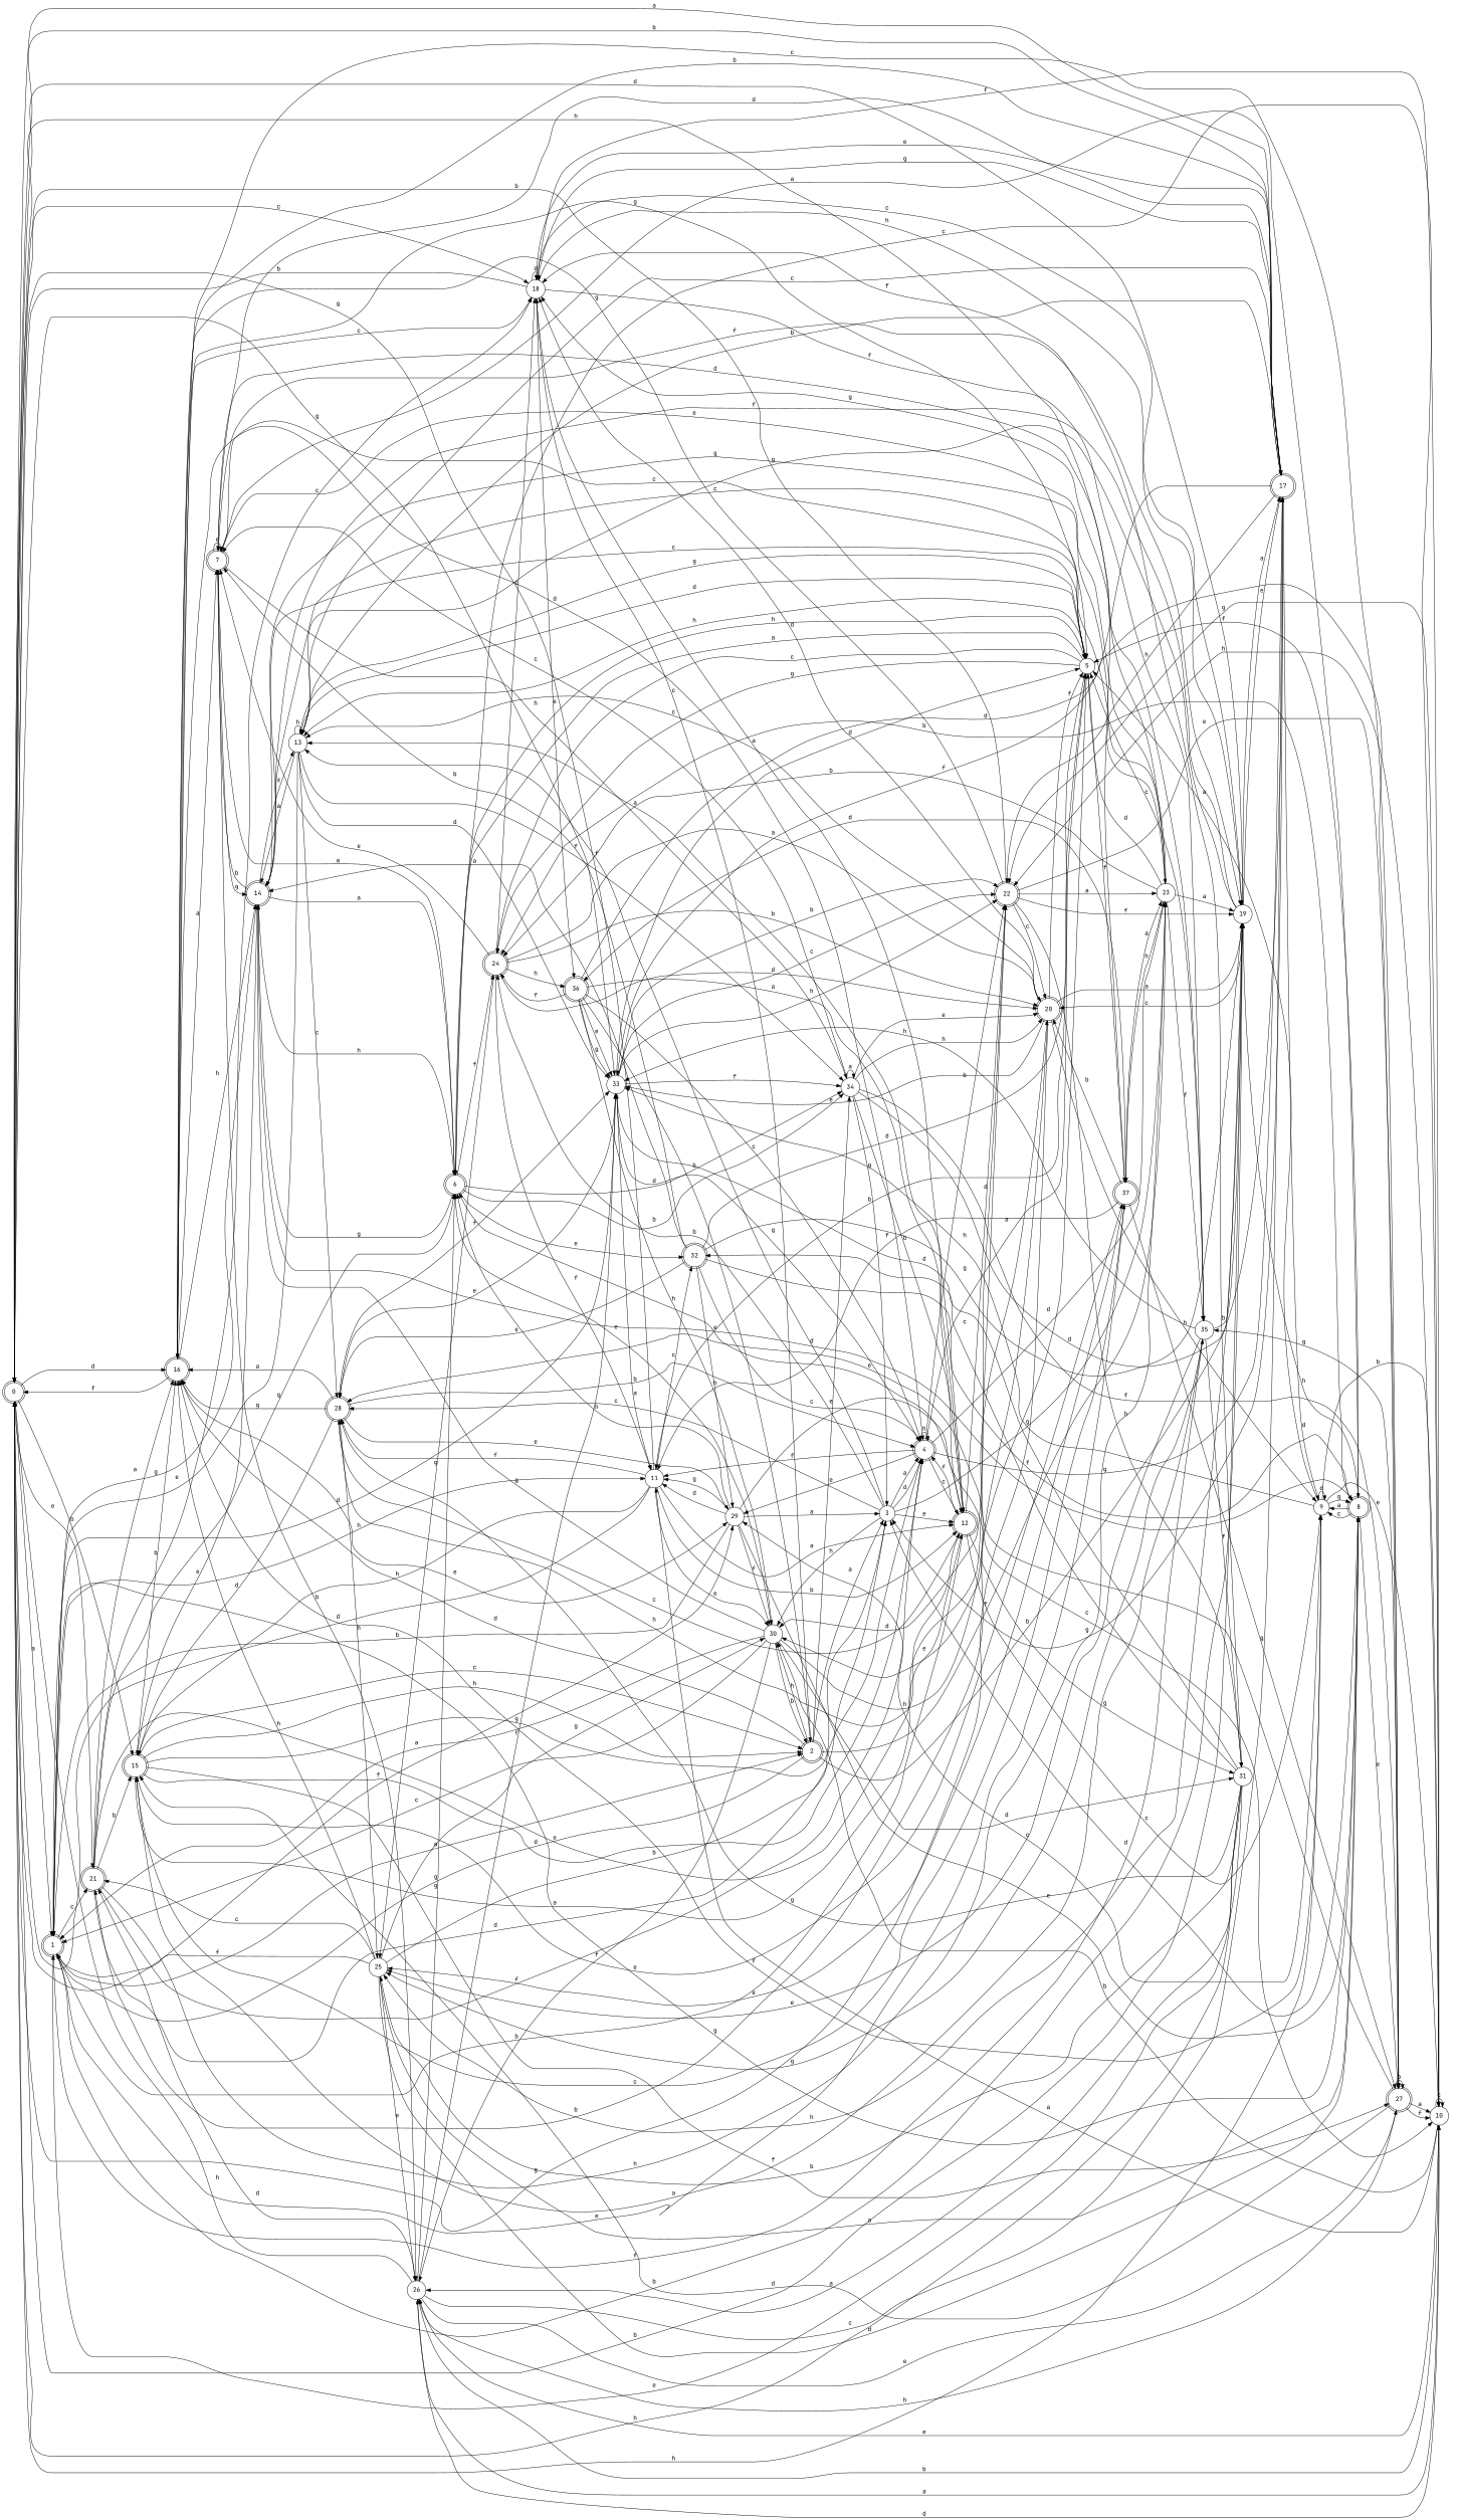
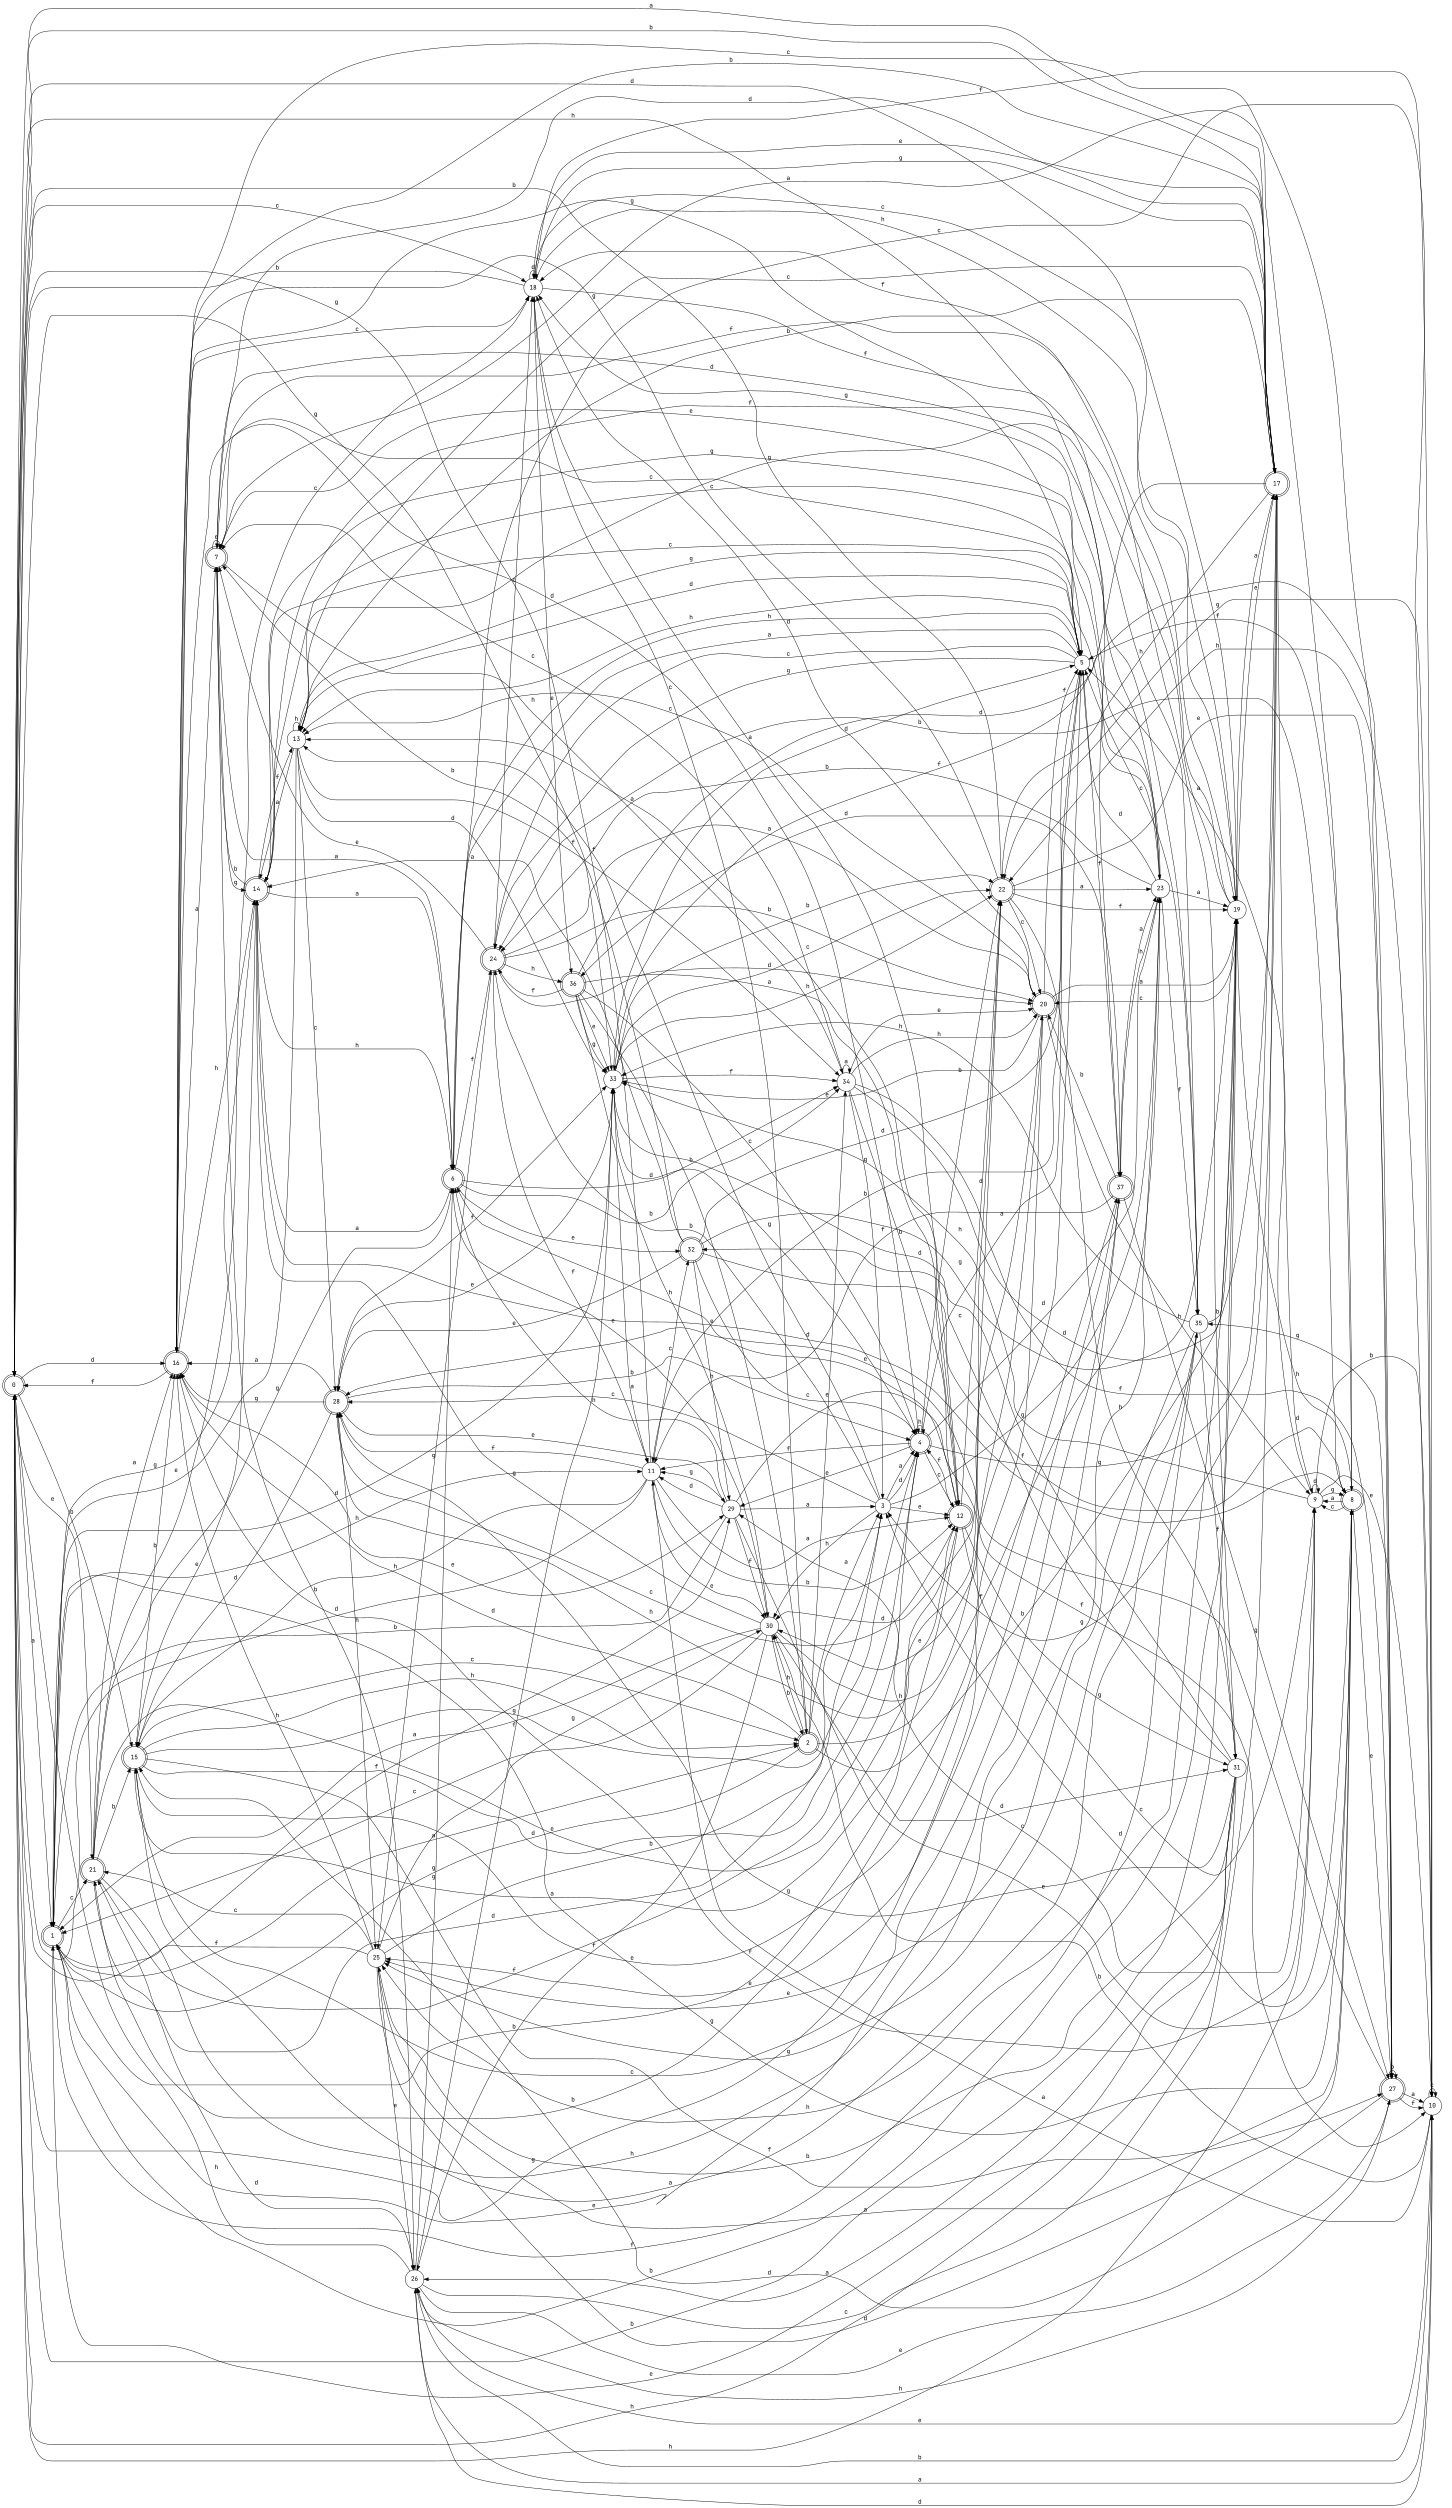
  digraph {
    fontname="JetBrains Mono"
    rankdir=LR
    node [color=black fillcolor=white fontname="JetBrains Mono" shape=doublecircle style="rounded,filled"]
    edge [fontname="JetBrains Mono"]
    n1 [label=0]
    n2 [label=1]
    n3 [label=9 shape=circle style=filled]
    n4 [label=15]
    n5 [label=16]
    n6 [label=18 shape=circle style=filled]
    n7 [label=21]
    n8 [label=29 shape=circle style=filled]
    n9 [label=33 shape=circle style=filled]
    n10 [label=2]
    n11 [label=11 shape=circle style=filled]
    n12 [label=14]
    n13 [label=19 shape=circle style=filled]
    n14 [label=35 shape=circle style=filled]
    n15 [label=37]
    n16 [label=5 shape=circle style=filled]
    n17 [label=10 shape=circle style=filled]
    n18 [label=8]
    n19 [label=3 shape=circle style=filled]
    n20 [label=4]
    n21 [label=12]
    n22 [label=27]
    n23 [label=17]
    n24 [label=7]
    n25 [label=36]
    n26 [label=23 shape=circle style=filled]
    n27 [label=22]
    n28 [label=6]
    n29 [label=30 shape=circle style=filled]
    n30 [label=34 shape=circle style=filled]
    n31 [label=28]
    n32 [label=32]
    n33 [label=13 shape=circle style=filled]
    n34 [label=20]
    n35 [label=25 shape=circle style=filled]
    n36 [label=31 shape=circle style=filled]
    n37 [label=24]
    n38 [label=26 shape=circle style=filled]
    n1 -> n2 [label=a]
    n1 -> n3 [label=h]
    n1 -> n4 [label=b]
    n1 -> n5 [label=d]
    n1 -> n6 [label=c]
    n1 -> n7 [label=e]
    n1 -> n8 [label=f]
    n1 -> n9 [label=g]
    n2 -> n7 [label=c]
    n2 -> n9 [label=d]
    n2 -> n10 [label=a]
    n2 -> n11 [label=h]
    n2 -> n12 [label=g]
    n2 -> n13 [label=b]
    n2 -> n14 [label=f]
    n2 -> n15 [label=e]
    n3 -> n3 [label=d]
    n3 -> n5 [label=f]
    n3 -> n8 [label=c]
    n3 -> n9 [label=h]
    n3 -> n16 [label=a]
    n3 -> n17 [label=b]
    n3 -> n17 [label=e]
    n3 -> n18 [label=g]
    n4 -> n5 [label=b]
    n4 -> n10 [label=c]
    n4 -> n10 [label=h]
    n4 -> n15 [label=e]
    n4 -> n19 [label=g]
    n4 -> n20 [label=d]
    n4 -> n21 [label=a]
    n4 -> n22 [label=f]
    n5 -> n1 [label=f]
    n5 -> n6 [label=c]
    n5 -> n8 [label=e]
    n5 -> n12 [label=h]
    n5 -> n16 [label=g]
    n5 -> n20 [label=d]
    n5 -> n23 [label=b]
    n5 -> n24 [label=a]
    n6 -> n1 [label=b]
    n6 -> n6 [label=d]
    n6 -> n13 [label=c]
    n6 -> n13 [label=h]
    n6 -> n14 [label=f]
    n6 -> n21 [label=a]
    n6 -> n23 [label=g]
    n6 -> n25 [label=e]
    n7 -> n4 [label=b]
    n7 -> n5 [label=a]
    n7 -> n6 [label=c]
    n7 -> n19 [label=d]
    n7 -> n20 [label=f]
    n7 -> n26 [label=h]
    n7 -> n27 [label=e]
    n7 -> n28 [label=g]
    n8 -> n2 [label=b]
    n8 -> n11 [label=d]
    n8 -> n11 [label=g]
-   n8 -> n17 [label=c]
+   n8 -> n17 [label=f]
    n8 -> n18 [label=e]
    n8 -> n19 [label=a]
    n8 -> n28 [label=h]
    n8 -> n29 [label=f]
    n9 -> n11 [label=a]
    n9 -> n16 [label=d]
    n9 -> n20 [label=g]
    n9 -> n27 [label=b]
    n9 -> n27 [label=c]
    n9 -> n27 [label=h]
    n9 -> n30 [label=f]
    n9 -> n31 [label=e]
    n10 -> n2 [label=g]
    n10 -> n5 [label=d]
    n10 -> n6 [label=c]
    n10 -> n13 [label=b]
    n10 -> n19 [label=a]
    n10 -> n26 [label=f]
    n10 -> n29 [label=h]
    n10 -> n30 [label=e]
    n11 -> n1 [label=d]
    n11 -> n1 [label=g]
    n11 -> n4 [label=h]
    n11 -> n21 [label=a]
    n11 -> n21 [label=b]
    n11 -> n29 [label=e]
    n11 -> n31 [label=f]
    n11 -> n32 [label=c]
    n12 -> n4 [label=e]
    n12 -> n16 [label=c]
    n12 -> n18 [label=d]
    n12 -> n24 [label=b]
    n12 -> n26 [label=g]
    n12 -> n28 [label=a]
    n12 -> n28 [label=h]
    n12 -> n33 [label=f]
    n13 -> n1 [label=b]
    n13 -> n1 [label=d]
    n13 -> n12 [label=f]
    n13 -> n23 [label=a]
    n13 -> n23 [label=e]
    n13 -> n33 [label=g]
    n13 -> n34 [label=c]
    n13 -> n35 [label=h]
    n14 -> n4 [label=a]
    n14 -> n9 [label=h]
    n14 -> n13 [label=b]
    n14 -> n16 [label=c]
    n14 -> n24 [label=d]
    n14 -> n35 [label=e]
    n14 -> n35 [label=g]
    n14 -> n36 [label=f]
    n15 -> n1 [label=h]
    n15 -> n4 [label=c]
    n15 -> n11 [label=f]
    n15 -> n22 [label=g]
    n15 -> n25 [label=d]
    n15 -> n26 [label=a]
    n15 -> n34 [label=b]
    n15 -> n35 [label=e]
    n16 -> n11 [label=b]
    n16 -> n15 [label=f]
    n16 -> n28 [label=a]
    n16 -> n29 [label=e]
    n16 -> n33 [label=d]
    n16 -> n33 [label=h]
    n16 -> n37 [label=c]
    n16 -> n37 [label=g]
    n17 -> n6 [label=f]
    n17 -> n11 [label=a]
    n17 -> n17 [label=c]
    n17 -> n27 [label=g]
    n17 -> n27 [label=h]
    n17 -> n29 [label=b]
    n17 -> n38 [label=d]
    n17 -> n38 [label=e]
    n18 -> n2 [label=g]
    n18 -> n3 [label=a]
    n18 -> n3 [label=c]
    n18 -> n13 [label=h]
    n18 -> n16 [label=f]
    n18 -> n19 [label=d]
    n18 -> n22 [label=e]
    n18 -> n37 [label=b]
    n19 -> n20 [label=a]
    n19 -> n20 [label=d]
    n19 -> n21 [label=e]
    n19 -> n26 [label=g]
    n19 -> n29 [label=h]
    n19 -> n31 [label=c]
    n19 -> n33 [label=f]
    n19 -> n37 [label=b]
    n20 -> n8 [label=e]
    n20 -> n11 [label=f]
    n20 -> n16 [label=a]
    n20 -> n20 [label=h]
    n20 -> n21 [label=c]
    n20 -> n23 [label=g]
    n20 -> n26 [label=d]
    n20 -> n27 [label=b]
    n21 -> n2 [label=b]
    n21 -> n3 [label=c]
    n21 -> n20 [label=f]
    n21 -> n27 [label=d]
    n21 -> n28 [label=e]
    n21 -> n31 [label=h]
    n21 -> n33 [label=a]
    n21 -> n36 [label=g]
    n22 -> n4 [label=d]
    n22 -> n5 [label=c]
    n22 -> n14 [label=g]
    n22 -> n17 [label=a]
    n22 -> n17 [label=f]
    n22 -> n22 [label=b]
    n22 -> n31 [label=e]
    n22 -> n38 [label=h]
    n23 -> n1 [label=a]
    n23 -> n1 [label=b]
    n23 -> n3 [label=d]
    n23 -> n6 [label=e]
    n23 -> n9 [label=f]
    n23 -> n19 [label=g]
    n23 -> n27 [label=h]
    n23 -> n33 [label=c]
    n24 -> n12 [label=g]
    n24 -> n13 [label=f]
    n24 -> n16 [label=c]
    n24 -> n18 [label=a]
    n24 -> n23 [label=d]
    n24 -> n24 [label=e]
    n24 -> n30 [label=h]
    n24 -> n38 [label=b]
    n25 -> n9 [label=e]
    n25 -> n9 [label=g]
    n25 -> n10 [label=b]
    n25 -> n20 [label=c]
    n25 -> n21 [label=a]
    n25 -> n22 [label=d]
    n25 -> n29 [label=h]
    n25 -> n37 [label=f]
    n26 -> n6 [label=g]
    n26 -> n12 [label=c]
    n26 -> n13 [label=a]
    n26 -> n14 [label=f]
    n26 -> n15 [label=h]
    n26 -> n16 [label=d]
    n26 -> n24 [label=e]
    n26 -> n37 [label=b]
    n27 -> n1 [label=b]
    n27 -> n5 [label=g]
    n27 -> n13 [label=f]
    n27 -> n22 [label=e]
    n27 -> n26 [label=a]
    n27 -> n29 [label=d]
    n27 -> n34 [label=c]
    n27 -> n36 [label=h]
-   n28 -> n12 [label=g]
+   n28 -> n12 [label=a]
    n28 -> n16 [label=h]
    n28 -> n17 [label=c]
    n28 -> n24 [label=a]
    n28 -> n30 [label=b]
    n28 -> n30 [label=d]
    n28 -> n32 [label=e]
    n28 -> n37 [label=f]
    n29 -> n2 [label=a]
    n29 -> n2 [label=c]
    n29 -> n10 [label=b]
    n29 -> n12 [label=g]
    n29 -> n28 [label=e]
    n29 -> n34 [label=h]
    n29 -> n36 [label=d]
    n29 -> n38 [label=f]
    n30 -> n19 [label=g]
    n30 -> n21 [label=b]
    n30 -> n22 [label=f]
    n30 -> n23 [label=d]
    n30 -> n24 [label=c]
    n30 -> n30 [label=a]
    n30 -> n34 [label=e]
    n30 -> n34 [label=h]
    n31 -> n4 [label=d]
    n31 -> n5 [label=a]
    n31 -> n5 [label=g]
    n31 -> n8 [label=e]
    n31 -> n9 [label=f]
    n31 -> n20 [label=b]
    n31 -> n21 [label=c]
    n31 -> n35 [label=h]
    n32 -> n8 [label=h]
    n32 -> n12 [label=a]
    n32 -> n13 [label=g]
    n32 -> n16 [label=d]
    n32 -> n18 [label=f]
    n32 -> n20 [label=c]
    n32 -> n24 [label=b]
    n32 -> n31 [label=e]
    n33 -> n2 [label=e]
    n33 -> n9 [label=d]
    n33 -> n12 [label=a]
    n33 -> n16 [label=g]
    n33 -> n23 [label=b]
    n33 -> n30 [label=f]
    n33 -> n31 [label=c]
    n33 -> n33 [label=h]
    n34 -> n1 [label=g]
    n34 -> n3 [label=h]
    n34 -> n6 [label=d]
    n34 -> n7 [label=b]
    n34 -> n9 [label=e]
    n34 -> n13 [label=a]
    n34 -> n16 [label=f]
    n34 -> n33 [label=c]
    n35 -> n2 [label=f]
    n35 -> n5 [label=h]
    n35 -> n7 [label=c]
    n35 -> n18 [label=a]
    n35 -> n18 [label=d]
    n35 -> n20 [label=b]
    n35 -> n29 [label=g]
    n35 -> n38 [label=e]
    n36 -> n1 [label=h]
    n36 -> n2 [label=e]
    n36 -> n6 [label=f]
    n36 -> n9 [label=d]
    n36 -> n31 [label=g]
    n36 -> n32 [label=c]
    n36 -> n35 [label=b]
    n36 -> n38 [label=a]
    n37 -> n6 [label=c]
    n37 -> n11 [label=f]
    n37 -> n24 [label=e]
    n37 -> n25 [label=h]
    n37 -> n34 [label=a]
    n37 -> n34 [label=b]
    n37 -> n34 [label=d]
    n37 -> n35 [label=g]
    n38 -> n1 [label=h]
    n38 -> n7 [label=d]
    n38 -> n9 [label=f]
    n38 -> n17 [label=a]
    n38 -> n17 [label=b]
    n38 -> n22 [label=e]
    n38 -> n23 [label=c]
    n38 -> n28 [label=g]
  }
